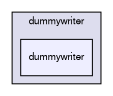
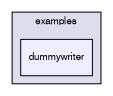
  digraph {
    compound=true
    n1 [fillcolor="#eeeeff" fontname=FreeSans fontsize=10 label=dummywriter pencolor=black shape=box style=filled]
    subgraph cluster_1 {
      bgcolor="#ddddee"
      fontname=FreeSans
      fontsize=10
-     label=dummywriter
+     label=examples
      pencolor=black
      n1
    }
  }
